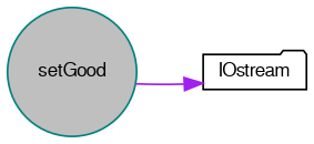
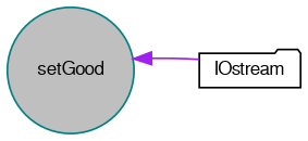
  digraph {
    rankdir=LR
    node [fontname=FreeSans fontsize=10]
    n1 [color=teal fillcolor=grey75 fontcolor=black height=0.2 label=setGood shape=circle style=filled width=0.4]
    n2 [color=black height=0.2 label=IOstream shape=folder width=0.4]
-   n1 -> n2 [color=purple fontname=FreeSans fontsize=10 labelfontname=FreeSans labelfontsize=10 style=solid]
+   n2 -> n1 [color=purple fontname=FreeSans fontsize=10 labelfontname=FreeSans labelfontsize=10 style=solid]
  }
